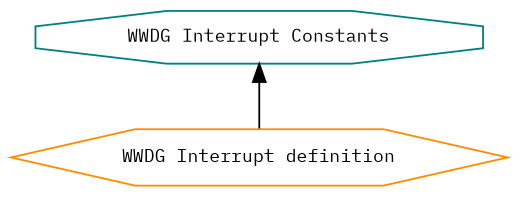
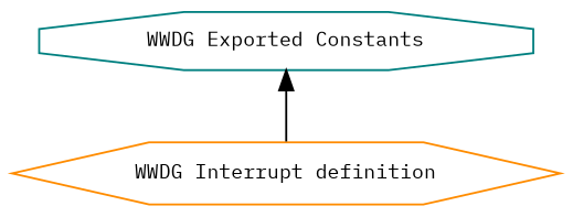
  digraph {
    rankdir=TB
    fontname="IBM Plex Mono"
    node [fillcolor=white fontname="IBM Plex Mono" fontsize=10 style=filled]
    n1 [color=darkorange fontcolor=black height=0.2 label="WWDG Interrupt definition" shape=hexagon width=0.4]
-   n2 [color=teal height=0.2 label="WWDG Interrupt Constants" shape=octagon width=0.4]
+   n2 [color=teal height=0.2 label="WWDG Exported Constants" shape=octagon width=0.4]
    n2 -> n1 [dir=back fontname="IBM Plex Mono" fontsize=10 labelfontname=Helvetica labelfontsize=10 shape=plaintext style=solid]
  }
